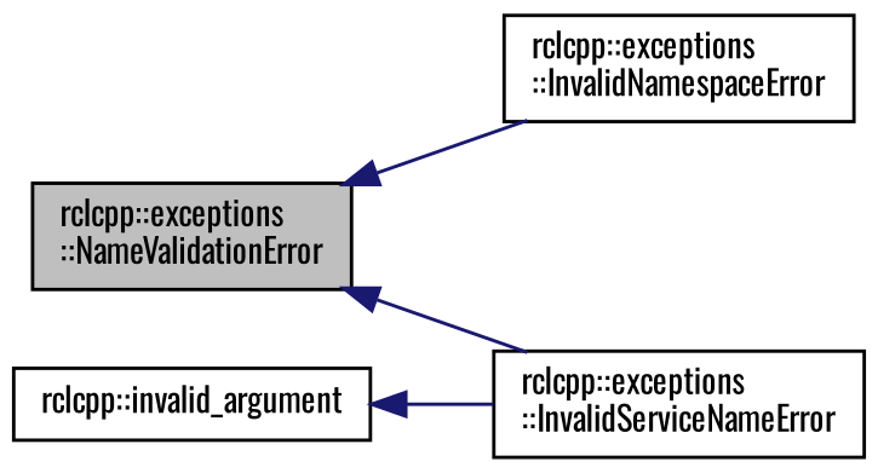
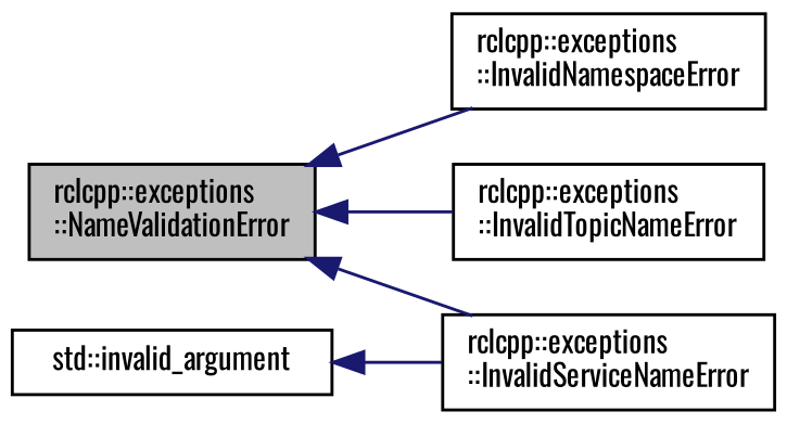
  digraph {
    fontname=Oswald
    rankdir=LR
    node [color=black fillcolor=white fontname=Oswald fontsize=10 shape=record style=filled]
    edge [color=midnightblue dir=back fontname=Oswald fontsize=10 labelfontname=Helvetica labelfontsize=10 style=solid]
    n1 [fillcolor=grey75 fontcolor=black height=0.2 label="rclcpp::exceptions\l::NameValidationError" width=0.4]
    n2 [height=0.2 label="rclcpp::exceptions\l::InvalidNamespaceError" width=0.4]
    n3 [height=0.2 label="rclcpp::exceptions\l::InvalidServiceNameError" width=0.4]
-   n5 [height=0.2 label="rclcpp::invalid_argument" width=0.4]
+   n4 [height=0.2 label="rclcpp::exceptions\l::InvalidTopicNameError" width=0.4]
+   n5 [height=0.2 label="std::invalid_argument" width=0.4]
    n1 -> n2
    n1 -> n3
+   n1 -> n4
    n5 -> n3
  }
